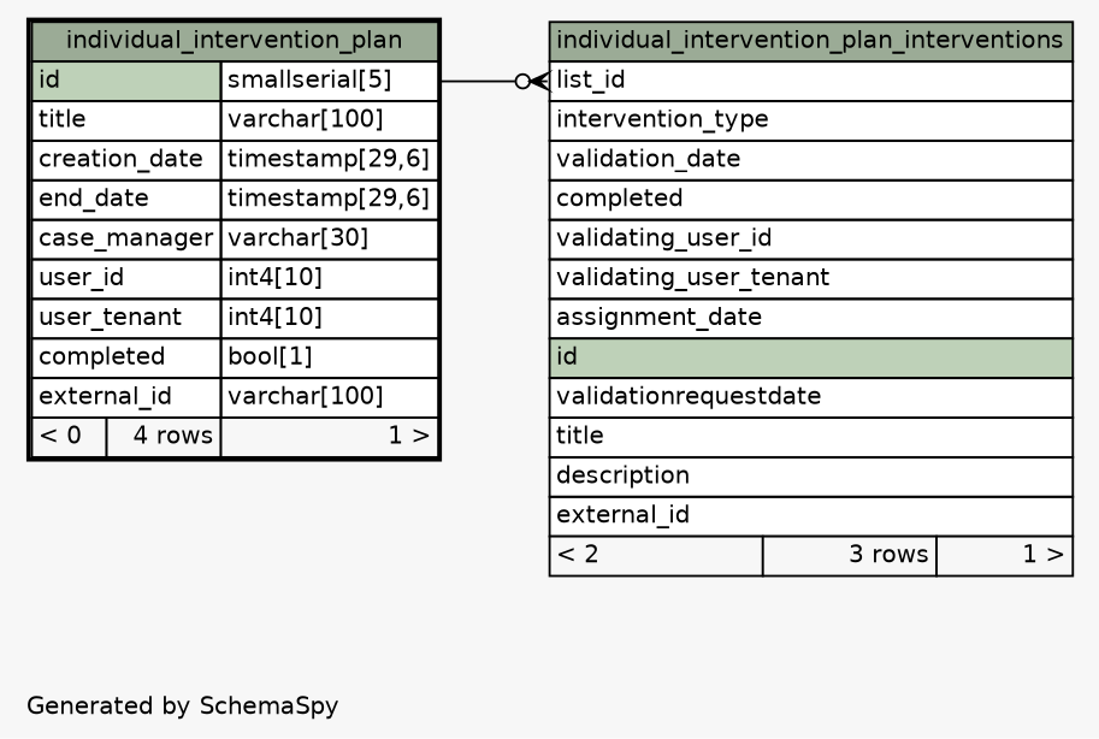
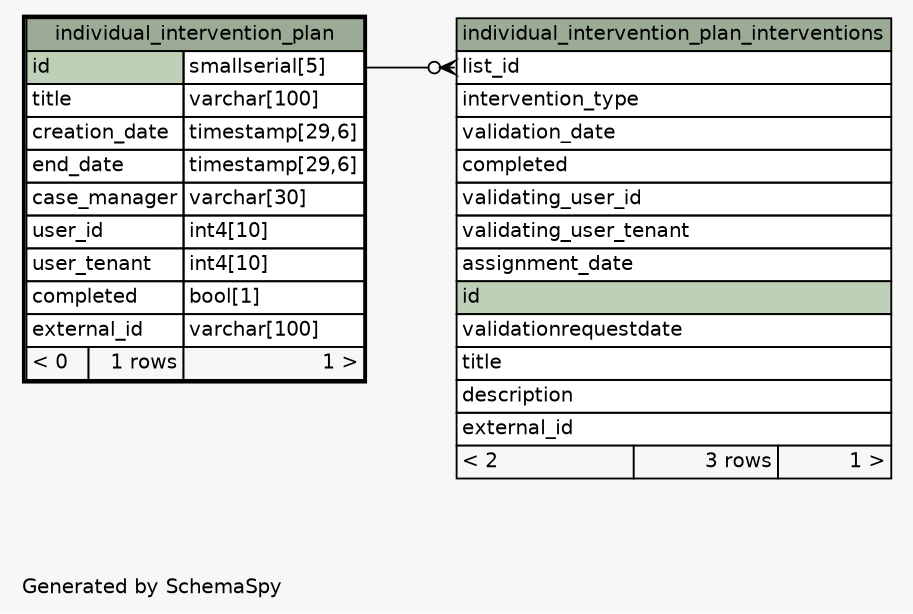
  digraph {
    bgcolor="#f7f7f7"
    fontname=Helvetica
    fontsize=11
    label="\nGenerated by SchemaSpy"
    labeljust=l
    nodesep=0.18
    rankdir=RL
    ranksep=0.46
    node [fontname=Helvetica fontsize=11 shape=plaintext]
    n1 [label=<     <TABLE BORDER="0" CELLBORDER="1" CELLSPACING="0" BGCOLOR="#ffffff">       <TR><TD COLSPAN="3" BGCOLOR="#9bab96" ALIGN="CENTER">individual_intervention_plan_interventions</TD></TR>       <TR><TD PORT="list_id" COLSPAN="3" ALIGN="LEFT">list_id</TD></TR>       <TR><TD PORT="intervention_type" COLSPAN="3" ALIGN="LEFT">intervention_type</TD></TR>       <TR><TD PORT="validation_date" COLSPAN="3" ALIGN="LEFT">validation_date</TD></TR>       <TR><TD PORT="completed" COLSPAN="3" ALIGN="LEFT">completed</TD></TR>       <TR><TD PORT="validating_user_id" COLSPAN="3" ALIGN="LEFT">validating_user_id</TD></TR>       <TR><TD PORT="validating_user_tenant" COLSPAN="3" ALIGN="LEFT">validating_user_tenant</TD></TR>       <TR><TD PORT="assignment_date" COLSPAN="3" ALIGN="LEFT">assignment_date</TD></TR>       <TR><TD PORT="id" COLSPAN="3" BGCOLOR="#bed1b8" ALIGN="LEFT">id</TD></TR>       <TR><TD PORT="validationrequestdate" COLSPAN="3" ALIGN="LEFT">validationrequestdate</TD></TR>       <TR><TD PORT="title" COLSPAN="3" ALIGN="LEFT">title</TD></TR>       <TR><TD PORT="description" COLSPAN="3" ALIGN="LEFT">description</TD></TR>       <TR><TD PORT="external_id" COLSPAN="3" ALIGN="LEFT">external_id</TD></TR>       <TR><TD ALIGN="LEFT" BGCOLOR="#f7f7f7">&lt; 2</TD><TD ALIGN="RIGHT" BGCOLOR="#f7f7f7">3 rows</TD><TD ALIGN="RIGHT" BGCOLOR="#f7f7f7">1 &gt;</TD></TR>     </TABLE>>]
-   n2 [label=<     <TABLE BORDER="2" CELLBORDER="1" CELLSPACING="0" BGCOLOR="#ffffff">       <TR><TD COLSPAN="3" BGCOLOR="#9bab96" ALIGN="CENTER">individual_intervention_plan</TD></TR>       <TR><TD PORT="id" COLSPAN="2" BGCOLOR="#bed1b8" ALIGN="LEFT">id</TD><TD PORT="id.type" ALIGN="LEFT">smallserial[5]</TD></TR>       <TR><TD PORT="title" COLSPAN="2" ALIGN="LEFT">title</TD><TD PORT="title.type" ALIGN="LEFT">varchar[100]</TD></TR>       <TR><TD PORT="creation_date" COLSPAN="2" ALIGN="LEFT">creation_date</TD><TD PORT="creation_date.type" ALIGN="LEFT">timestamp[29,6]</TD></TR>       <TR><TD PORT="end_date" COLSPAN="2" ALIGN="LEFT">end_date</TD><TD PORT="end_date.type" ALIGN="LEFT">timestamp[29,6]</TD></TR>       <TR><TD PORT="case_manager" COLSPAN="2" ALIGN="LEFT">case_manager</TD><TD PORT="case_manager.type" ALIGN="LEFT">varchar[30]</TD></TR>       <TR><TD PORT="user_id" COLSPAN="2" ALIGN="LEFT">user_id</TD><TD PORT="user_id.type" ALIGN="LEFT">int4[10]</TD></TR>       <TR><TD PORT="user_tenant" COLSPAN="2" ALIGN="LEFT">user_tenant</TD><TD PORT="user_tenant.type" ALIGN="LEFT">int4[10]</TD></TR>       <TR><TD PORT="completed" COLSPAN="2" ALIGN="LEFT">completed</TD><TD PORT="completed.type" ALIGN="LEFT">bool[1]</TD></TR>       <TR><TD PORT="external_id" COLSPAN="2" ALIGN="LEFT">external_id</TD><TD PORT="external_id.type" ALIGN="LEFT">varchar[100]</TD></TR>       <TR><TD ALIGN="LEFT" BGCOLOR="#f7f7f7">&lt; 0</TD><TD ALIGN="RIGHT" BGCOLOR="#f7f7f7">4 rows</TD><TD ALIGN="RIGHT" BGCOLOR="#f7f7f7">1 &gt;</TD></TR>     </TABLE>>]
+   n2 [label=<     <TABLE BORDER="2" CELLBORDER="1" CELLSPACING="0" BGCOLOR="#ffffff">       <TR><TD COLSPAN="3" BGCOLOR="#9bab96" ALIGN="CENTER">individual_intervention_plan</TD></TR>       <TR><TD PORT="id" COLSPAN="2" BGCOLOR="#bed1b8" ALIGN="LEFT">id</TD><TD PORT="id.type" ALIGN="LEFT">smallserial[5]</TD></TR>       <TR><TD PORT="title" COLSPAN="2" ALIGN="LEFT">title</TD><TD PORT="title.type" ALIGN="LEFT">varchar[100]</TD></TR>       <TR><TD PORT="creation_date" COLSPAN="2" ALIGN="LEFT">creation_date</TD><TD PORT="creation_date.type" ALIGN="LEFT">timestamp[29,6]</TD></TR>       <TR><TD PORT="end_date" COLSPAN="2" ALIGN="LEFT">end_date</TD><TD PORT="end_date.type" ALIGN="LEFT">timestamp[29,6]</TD></TR>       <TR><TD PORT="case_manager" COLSPAN="2" ALIGN="LEFT">case_manager</TD><TD PORT="case_manager.type" ALIGN="LEFT">varchar[30]</TD></TR>       <TR><TD PORT="user_id" COLSPAN="2" ALIGN="LEFT">user_id</TD><TD PORT="user_id.type" ALIGN="LEFT">int4[10]</TD></TR>       <TR><TD PORT="user_tenant" COLSPAN="2" ALIGN="LEFT">user_tenant</TD><TD PORT="user_tenant.type" ALIGN="LEFT">int4[10]</TD></TR>       <TR><TD PORT="completed" COLSPAN="2" ALIGN="LEFT">completed</TD><TD PORT="completed.type" ALIGN="LEFT">bool[1]</TD></TR>       <TR><TD PORT="external_id" COLSPAN="2" ALIGN="LEFT">external_id</TD><TD PORT="external_id.type" ALIGN="LEFT">varchar[100]</TD></TR>       <TR><TD ALIGN="LEFT" BGCOLOR="#f7f7f7">&lt; 0</TD><TD ALIGN="RIGHT" BGCOLOR="#f7f7f7">1 rows</TD><TD ALIGN="RIGHT" BGCOLOR="#f7f7f7">1 &gt;</TD></TR>     </TABLE>>]
    n1 -> n2 [arrowhead=none arrowsize=0.8 arrowtail=crowodot dir=back headport="id.type:e" tailport="list_id:w"]
  }
